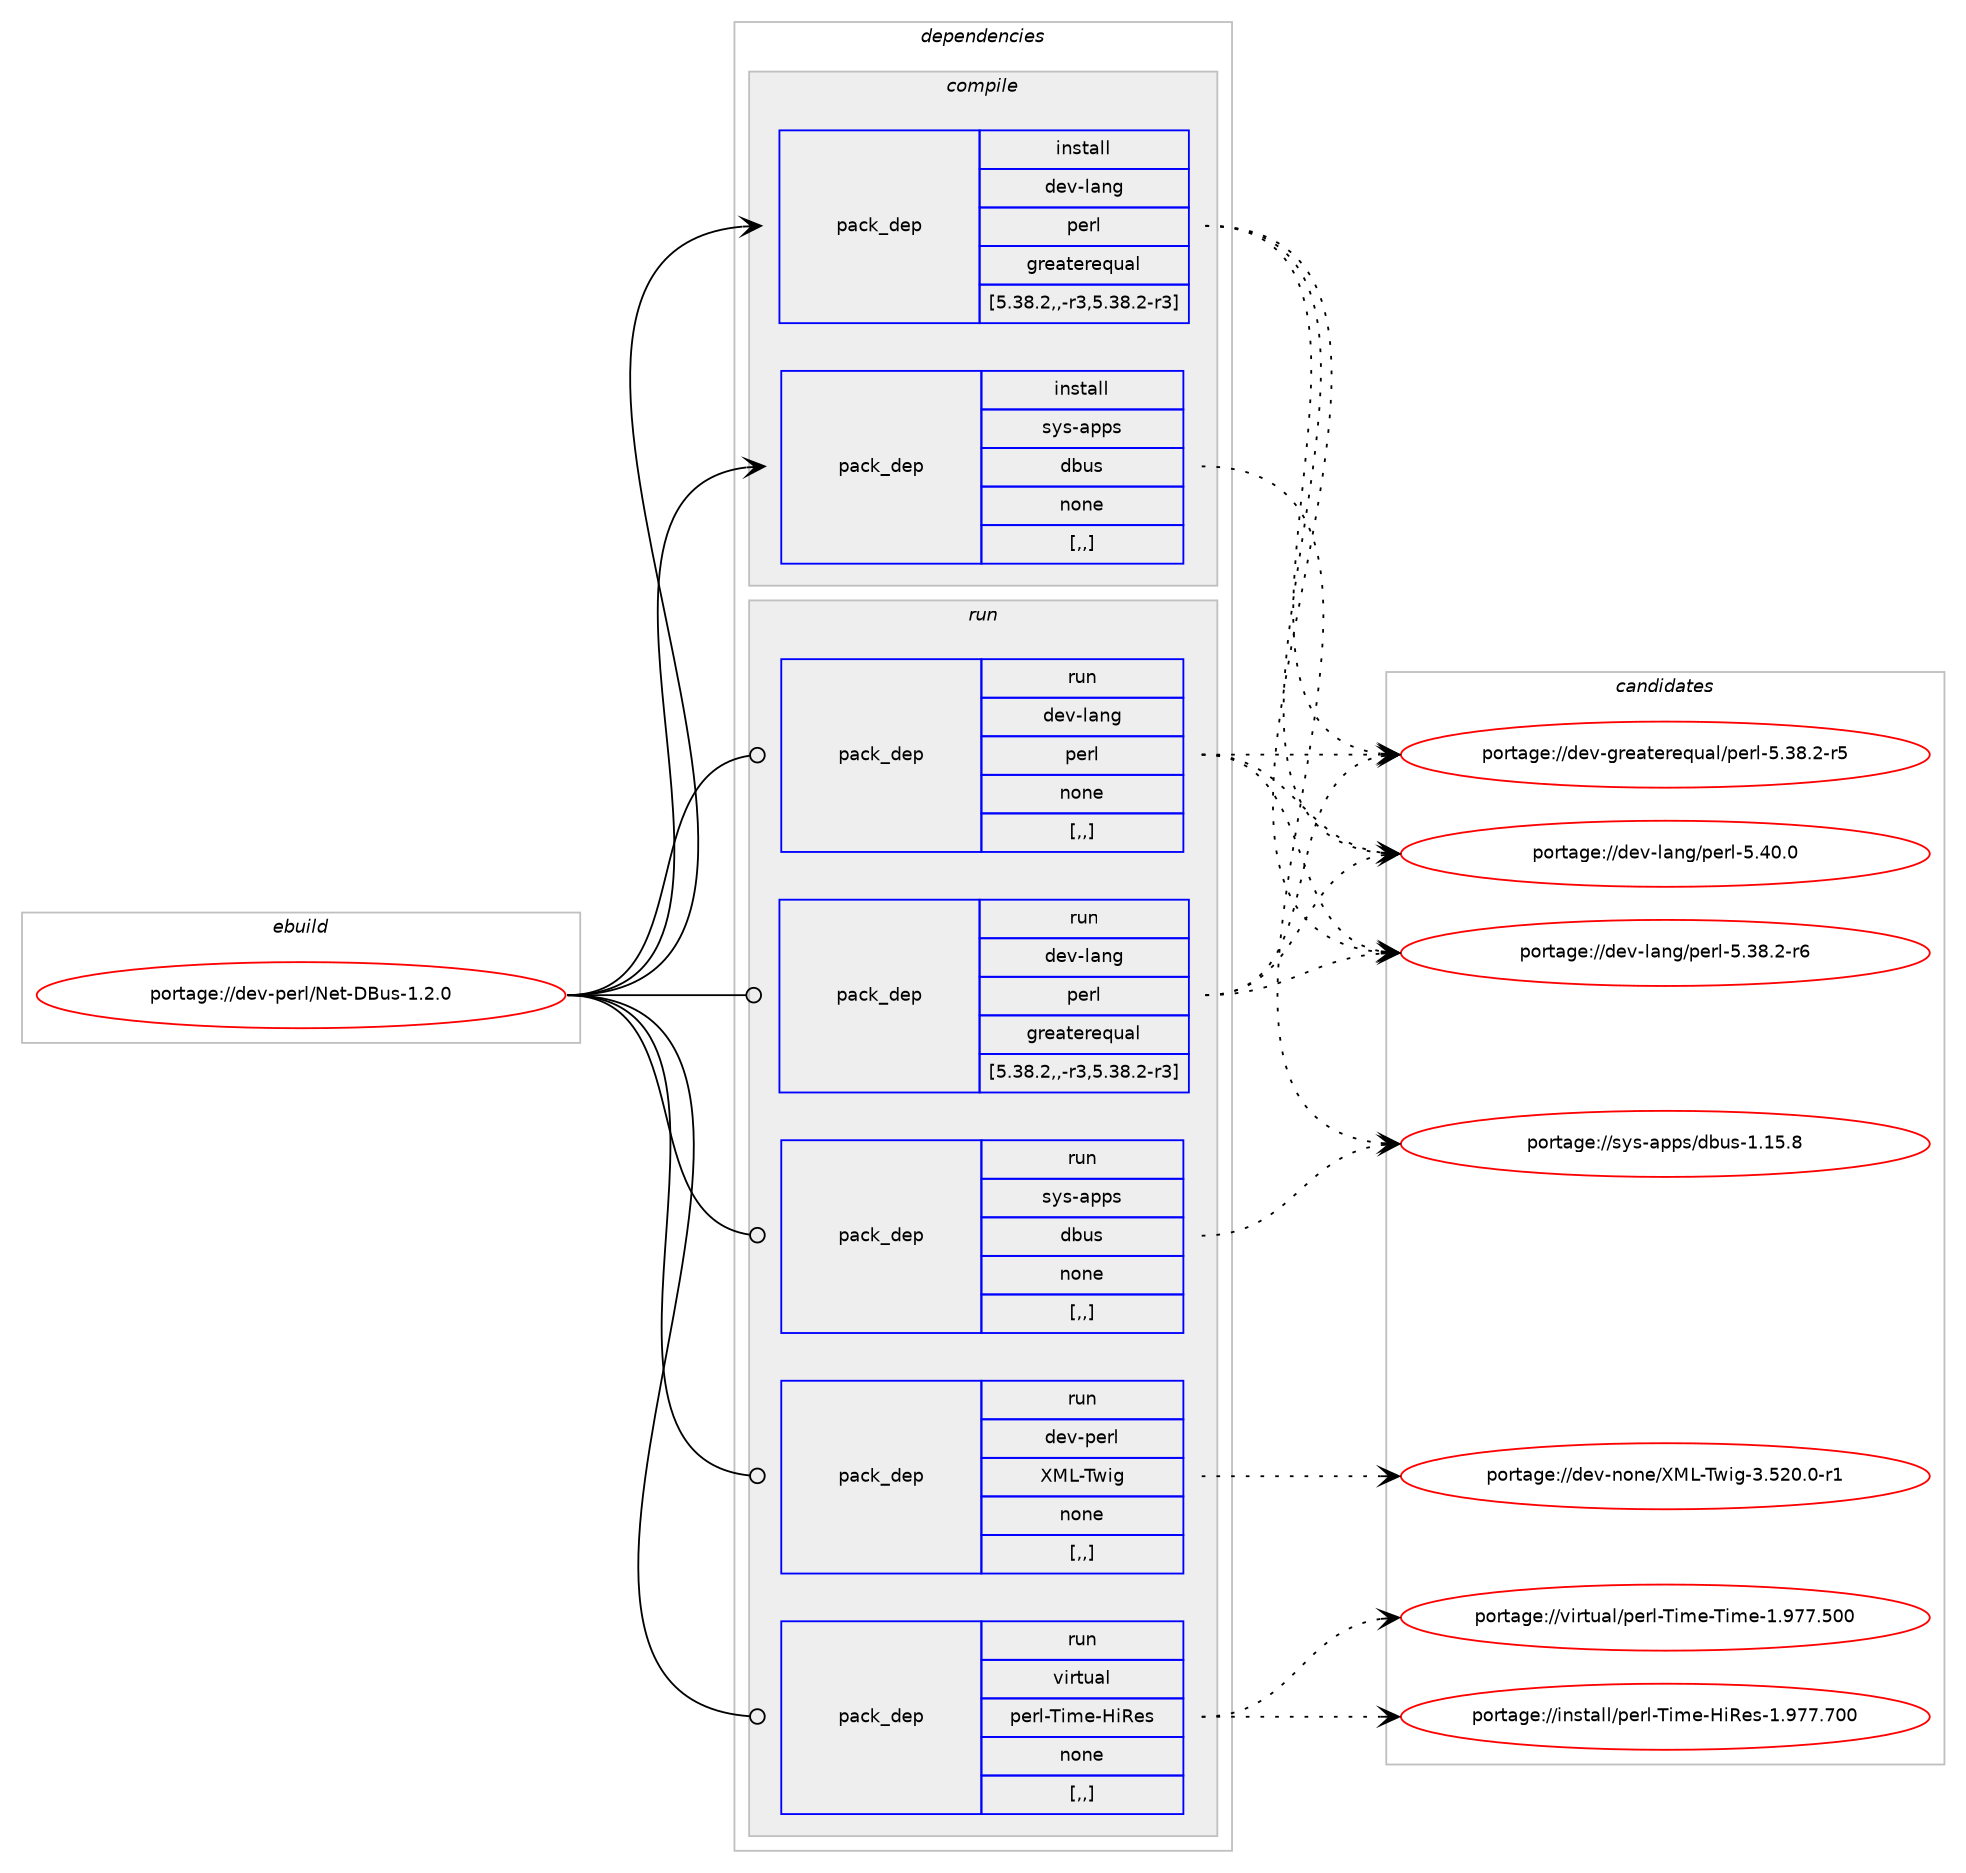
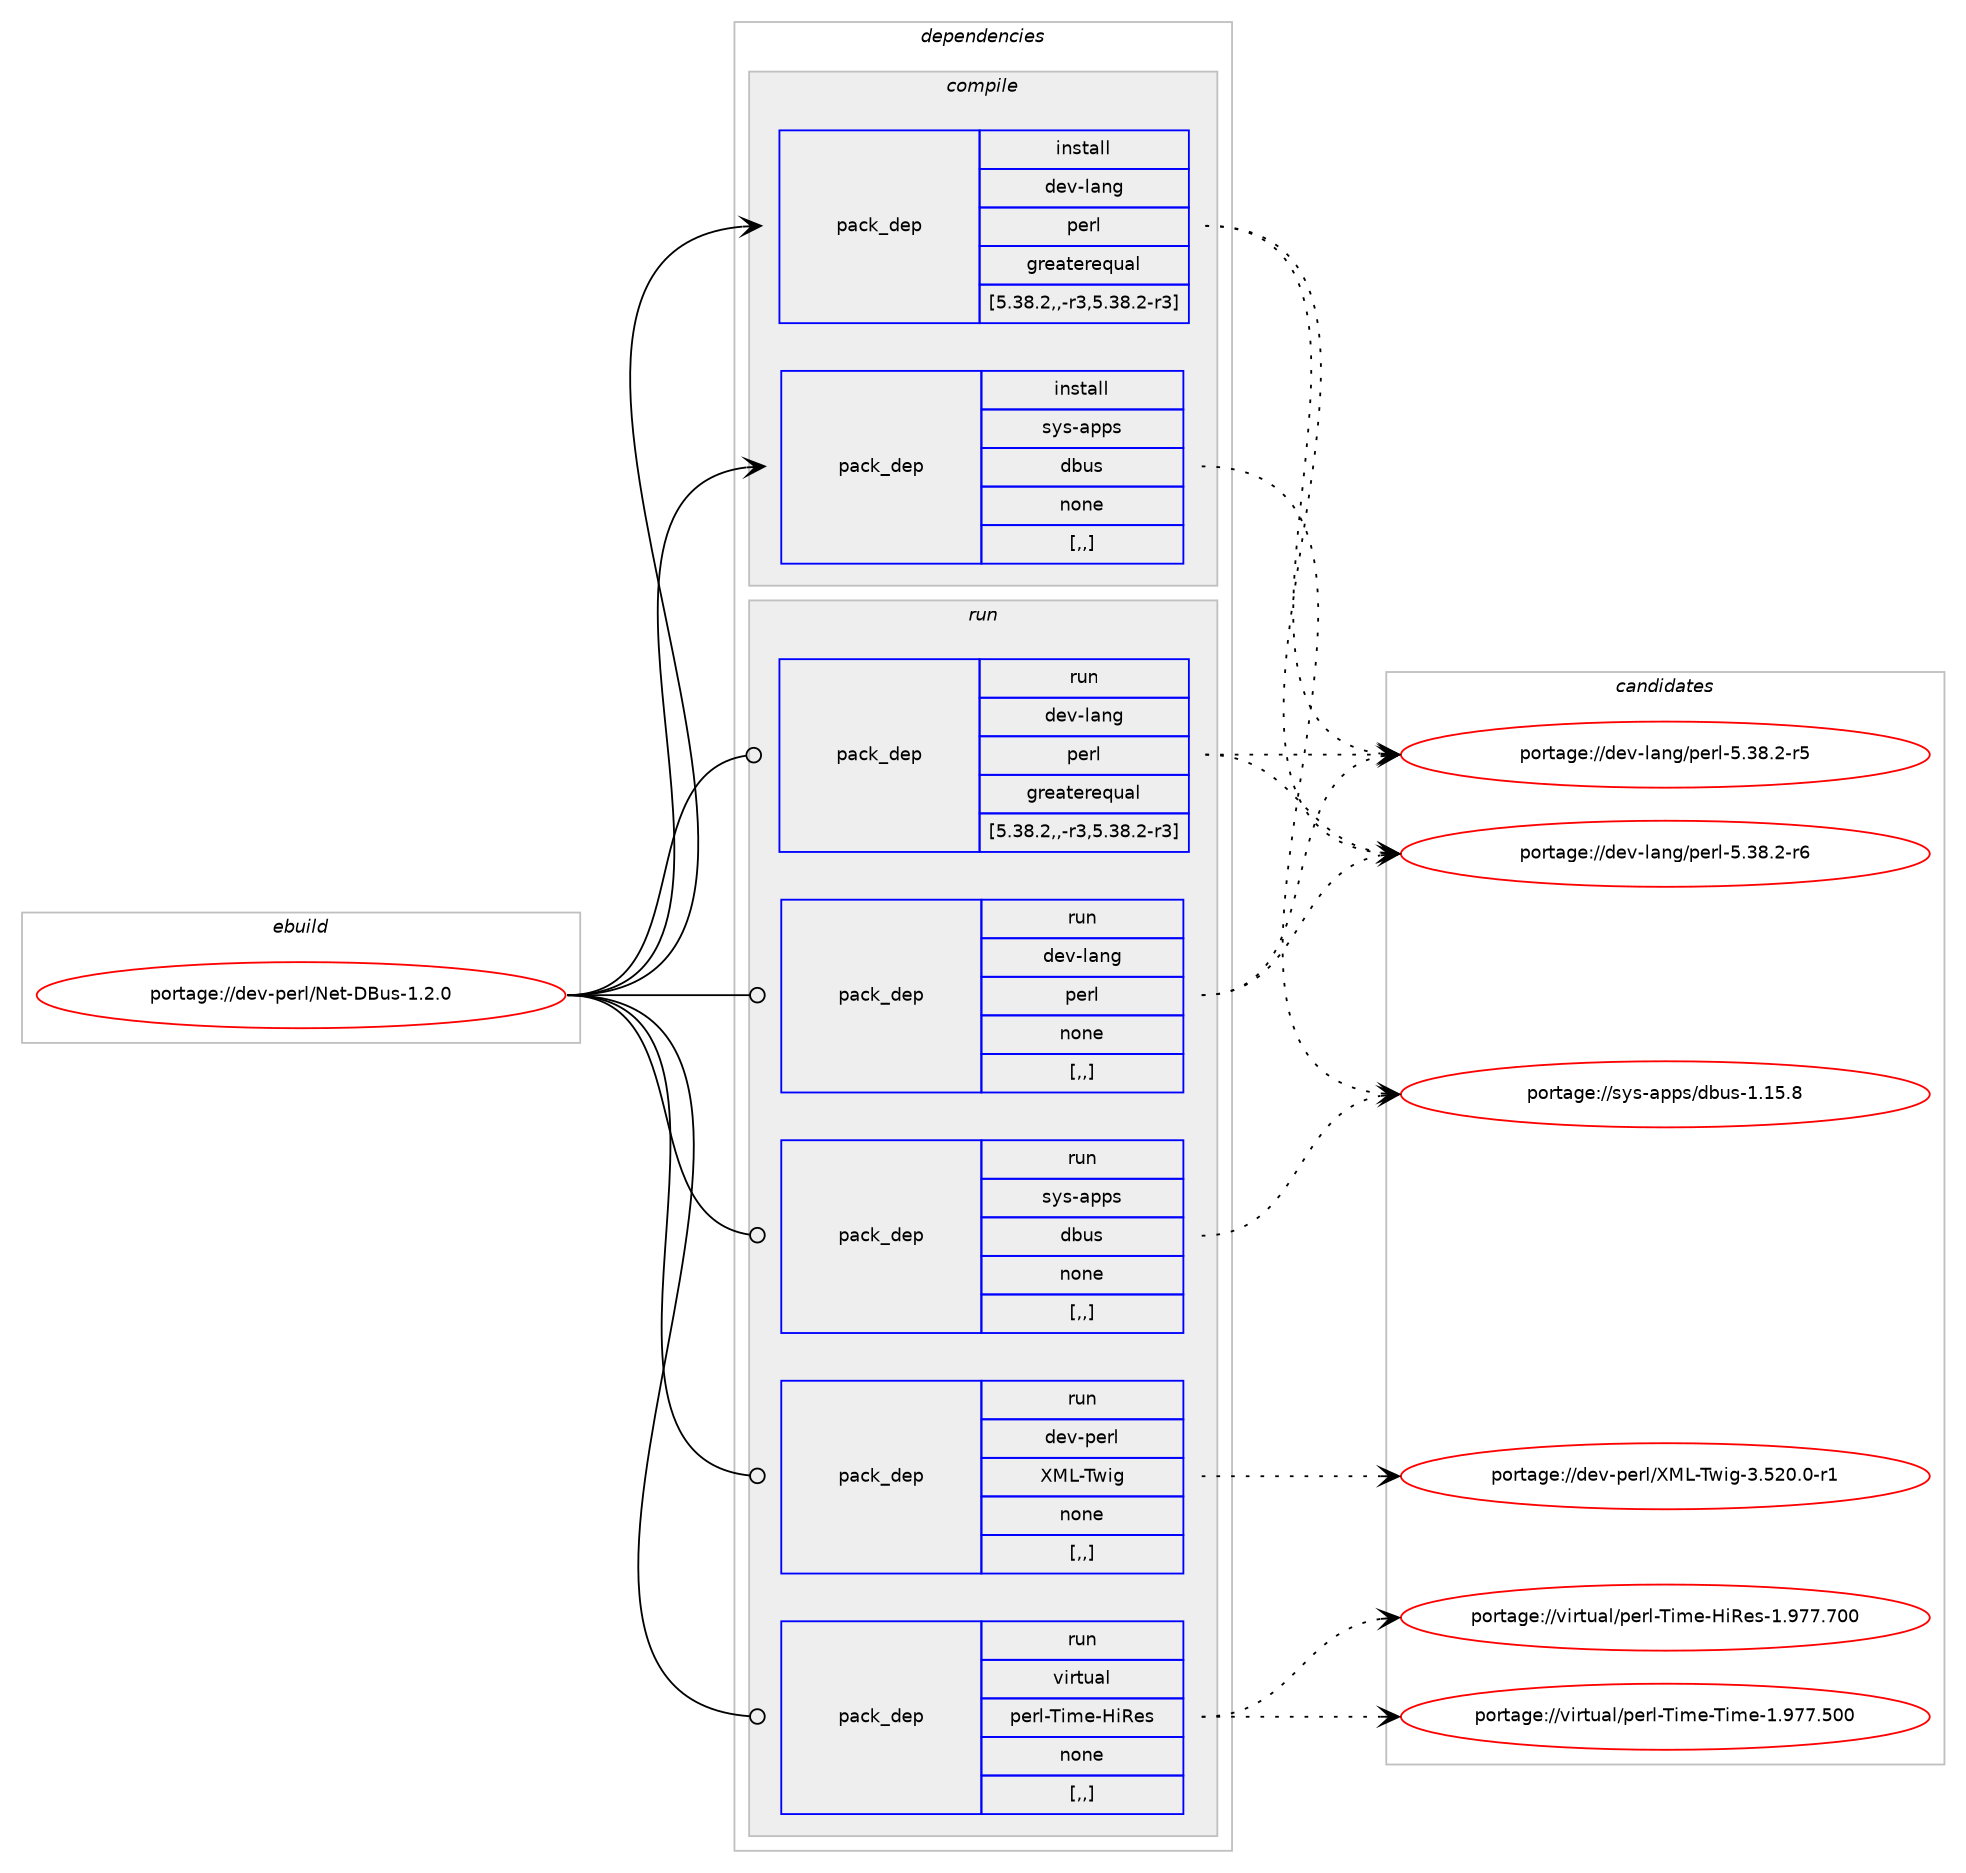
  digraph {
    compound=true
    concentrate=true
    fontname=Helvetica
    fontsize=10
    newrank=true
    rankdir=LR
    ranksep=1.5
    node [color=red fontname=Helvetica fontsize=10]
    edge [arrowhead=vee headport=w style=dotted tailport=e weight=100]
    n1 [label="portage://dev-perl/Net-DBus-1.2.0" width=4]
    n2 [color=blue label=<<TABLE BORDER="0" CELLBORDER="1" CELLSPACING="0" CELLPADDING="4" WIDTH="220"><TR><TD ROWSPAN="6" CELLPADDING="30">pack_dep</TD></TR><TR><TD WIDTH="110">install</TD></TR><TR><TD>dev-lang</TD></TR><TR><TD>perl</TD></TR><TR><TD>greaterequal</TD></TR><TR><TD>[5.38.2,,-r3,5.38.2-r3]</TD></TR></TABLE>> shape=none]
    n3 [color=blue label=<<TABLE BORDER="0" CELLBORDER="1" CELLSPACING="0" CELLPADDING="4" WIDTH="220"><TR><TD ROWSPAN="6" CELLPADDING="30">pack_dep</TD></TR><TR><TD WIDTH="110">install</TD></TR><TR><TD>sys-apps</TD></TR><TR><TD>dbus</TD></TR><TR><TD>none</TD></TR><TR><TD>[,,]</TD></TR></TABLE>> shape=none]
    n4 [color=blue label=<<TABLE BORDER="0" CELLBORDER="1" CELLSPACING="0" CELLPADDING="4" WIDTH="220"><TR><TD ROWSPAN="6" CELLPADDING="30">pack_dep</TD></TR><TR><TD WIDTH="110">run</TD></TR><TR><TD>dev-lang</TD></TR><TR><TD>perl</TD></TR><TR><TD>greaterequal</TD></TR><TR><TD>[5.38.2,,-r3,5.38.2-r3]</TD></TR></TABLE>> shape=none]
    n5 [color=blue label=<<TABLE BORDER="0" CELLBORDER="1" CELLSPACING="0" CELLPADDING="4" WIDTH="220"><TR><TD ROWSPAN="6" CELLPADDING="30">pack_dep</TD></TR><TR><TD WIDTH="110">run</TD></TR><TR><TD>dev-lang</TD></TR><TR><TD>perl</TD></TR><TR><TD>none</TD></TR><TR><TD>[,,]</TD></TR></TABLE>> shape=none]
    n6 [color=blue label=<<TABLE BORDER="0" CELLBORDER="1" CELLSPACING="0" CELLPADDING="4" WIDTH="220"><TR><TD ROWSPAN="6" CELLPADDING="30">pack_dep</TD></TR><TR><TD WIDTH="110">run</TD></TR><TR><TD>dev-perl</TD></TR><TR><TD>XML-Twig</TD></TR><TR><TD>none</TD></TR><TR><TD>[,,]</TD></TR></TABLE>> shape=none]
    n7 [color=blue label=<<TABLE BORDER="0" CELLBORDER="1" CELLSPACING="0" CELLPADDING="4" WIDTH="220"><TR><TD ROWSPAN="6" CELLPADDING="30">pack_dep</TD></TR><TR><TD WIDTH="110">run</TD></TR><TR><TD>sys-apps</TD></TR><TR><TD>dbus</TD></TR><TR><TD>none</TD></TR><TR><TD>[,,]</TD></TR></TABLE>> shape=none]
    n8 [color=blue label=<<TABLE BORDER="0" CELLBORDER="1" CELLSPACING="0" CELLPADDING="4" WIDTH="220"><TR><TD ROWSPAN="6" CELLPADDING="30">pack_dep</TD></TR><TR><TD WIDTH="110">run</TD></TR><TR><TD>virtual</TD></TR><TR><TD>perl-Time-HiRes</TD></TR><TR><TD>none</TD></TR><TR><TD>[,,]</TD></TR></TABLE>> shape=none]
-   n9 [label="portage://dev-lang/perl-5.40.0" width=4]
    n10 [label="portage://dev-lang/perl-5.38.2-r6" width=4]
-   n11 [label="portage://dev-greaterequal/perl-5.38.2-r5" width=4]
+   n11 [label="portage://dev-lang/perl-5.38.2-r5" width=4]
    n12 [label="portage://sys-apps/dbus-1.15.8" width=4]
-   n13 [label="portage://dev-none/XML-Twig-3.520.0-r1" width=4]
-   n14 [label="portage://install/perl-Time-HiRes-1.977.700" width=4]
+   n13 [label="portage://dev-perl/XML-Twig-3.520.0-r1" width=4]
+   n14 [label="portage://virtual/perl-Time-HiRes-1.977.700" width=4]
    n15 [label="portage://virtual/perl-Time-Time-1.977.500" width=4]
    subgraph cluster_1 {
      color=gray
      label=<<i>ebuild</i>>
      n1
    }
    subgraph cluster_2 {
      color=gray
      label=<<i>dependencies</i>>
      subgraph cluster_3 {
        color=gray
        fillcolor="#eeeeee"
        label=<<i>compile</i>>
        style=filled
        subgraph sub_4 {
          color=gray
          fillcolor="#eeeeee"
          label=<<i>compile</i>>
          style=filled
          n2
        }
        subgraph sub_5 {
          color=gray
          fillcolor="#eeeeee"
          label=<<i>compile</i>>
          style=filled
          n3
        }
      }
      subgraph cluster_6 {
        color=gray
        fillcolor="#eeeeee"
        label=<<i>compile and run</i>>
        style=filled
      }
      subgraph cluster_7 {
        color=gray
        fillcolor="#eeeeee"
        label=<<i>run</i>>
        style=filled
        subgraph sub_8 {
          color=gray
          fillcolor="#eeeeee"
          label=<<i>run</i>>
          style=filled
          n4
        }
        subgraph sub_9 {
          color=gray
          fillcolor="#eeeeee"
          label=<<i>run</i>>
          style=filled
          n5
        }
        subgraph sub_10 {
          color=gray
          fillcolor="#eeeeee"
          label=<<i>run</i>>
          style=filled
          n6
        }
        subgraph sub_11 {
          color=gray
          fillcolor="#eeeeee"
          label=<<i>run</i>>
          style=filled
          n7
        }
        subgraph sub_12 {
          color=gray
          fillcolor="#eeeeee"
          label=<<i>run</i>>
          style=filled
          n8
        }
      }
    }
    subgraph cluster_13 {
      color=gray
      label=<<i>candidates</i>>
      rank=same
      subgraph sub_14 {
        color=black
        label=<<i>candidates</i>>
        nodesep=1
        rank=same
-       n9
        n10
        n11
      }
      subgraph sub_15 {
        color=black
        label=<<i>candidates</i>>
        nodesep=1
        rank=same
        n12
      }
      subgraph sub_16 {
        color=black
        label=<<i>candidates</i>>
        nodesep=1
        rank=same
-       n9
        n10
        n11
      }
      subgraph sub_17 {
        color=black
        label=<<i>candidates</i>>
        nodesep=1
        rank=same
-       n9
        n10
        n11
      }
      subgraph sub_18 {
        color=black
        label=<<i>candidates</i>>
        nodesep=1
        rank=same
        n13
      }
      subgraph sub_19 {
        color=black
        label=<<i>candidates</i>>
        nodesep=1
        rank=same
        n12
      }
      subgraph sub_20 {
        color=black
        label=<<i>candidates</i>>
        nodesep=1
        rank=same
        n14
        n15
      }
    }
    n1 -> n2 [style=solid weight=20]
    n1 -> n3 [style=solid weight=20]
    n1 -> n4 [arrowhead=odot style=solid weight=20]
    n1 -> n5 [arrowhead=odot style=solid weight=20]
    n1 -> n6 [arrowhead=odot style=solid weight=20]
    n1 -> n7 [arrowhead=odot style=solid weight=20]
    n1 -> n8 [arrowhead=odot style=solid weight=20]
-   n2 -> n9
    n2 -> n10
    n2 -> n11
    n3 -> n12
-   n4 -> n9
    n4 -> n10
    n4 -> n11
-   n5 -> n9
    n5 -> n10
    n5 -> n11
    n6 -> n13
    n7 -> n12
    n8 -> n14
    n8 -> n15
  }
